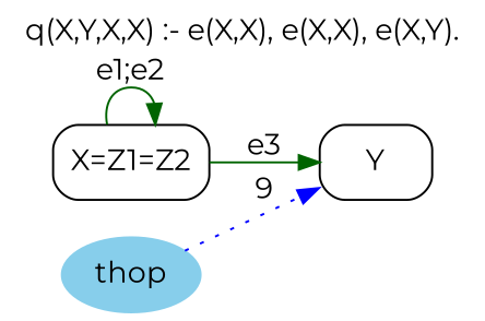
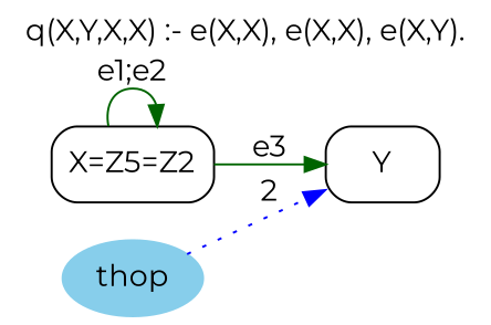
  digraph {
    fontname=Montserrat
    label="q(X,Y,X,X) :- e(X,X), e(X,X), e(X,Y)."
    labelloc=t
    rankdir=LR
    node [fontname=Montserrat shape=box style=rounded]
    edge [color=darkgreen fontname=Montserrat]
-   n1 [height=0.5 label="X=Z1=Z2" width=1.0417]
+   n1 [height=0.5 label="X=Z5=Z2" width=1.0417]
    Y [height=0.5 width=0.75]
    thop [color=skyblue fillcolor=skyblue height=0.5 shape=oval style="filled,rounded" width=0.79437]
    n1 -> n1 [label="e1;e2"]
    n1 -> Y [label=e3]
-   thop -> Y [color=blue constraint=false label=9 style=dotted]
+   thop -> Y [color=blue constraint=false label=2 style=dotted]
  }
